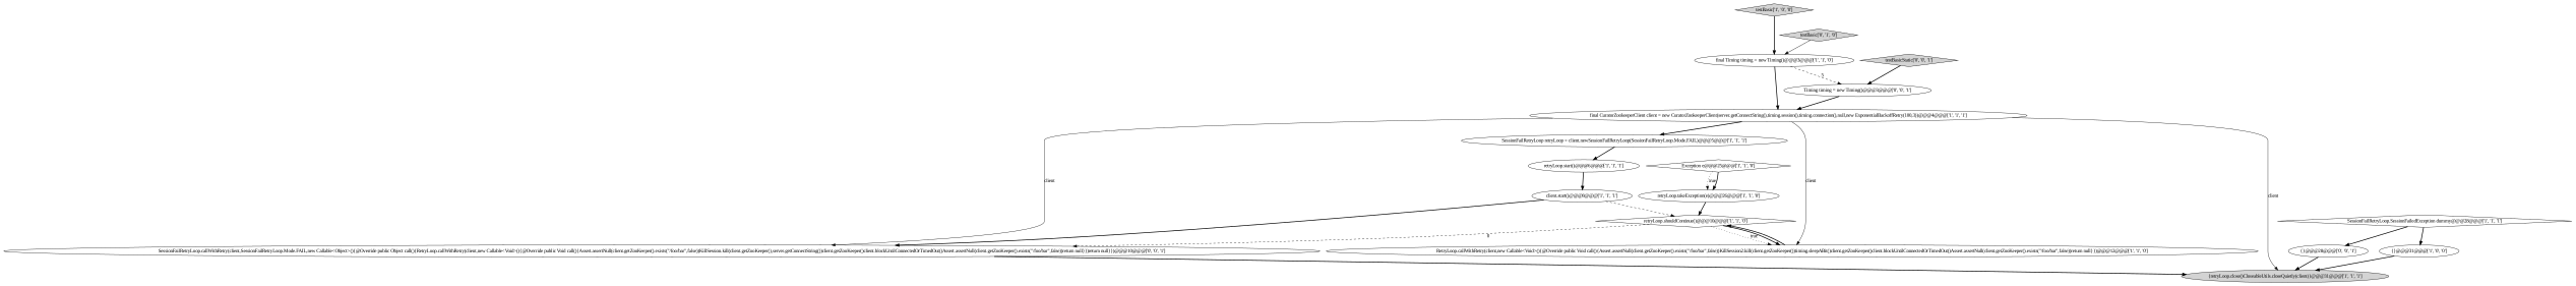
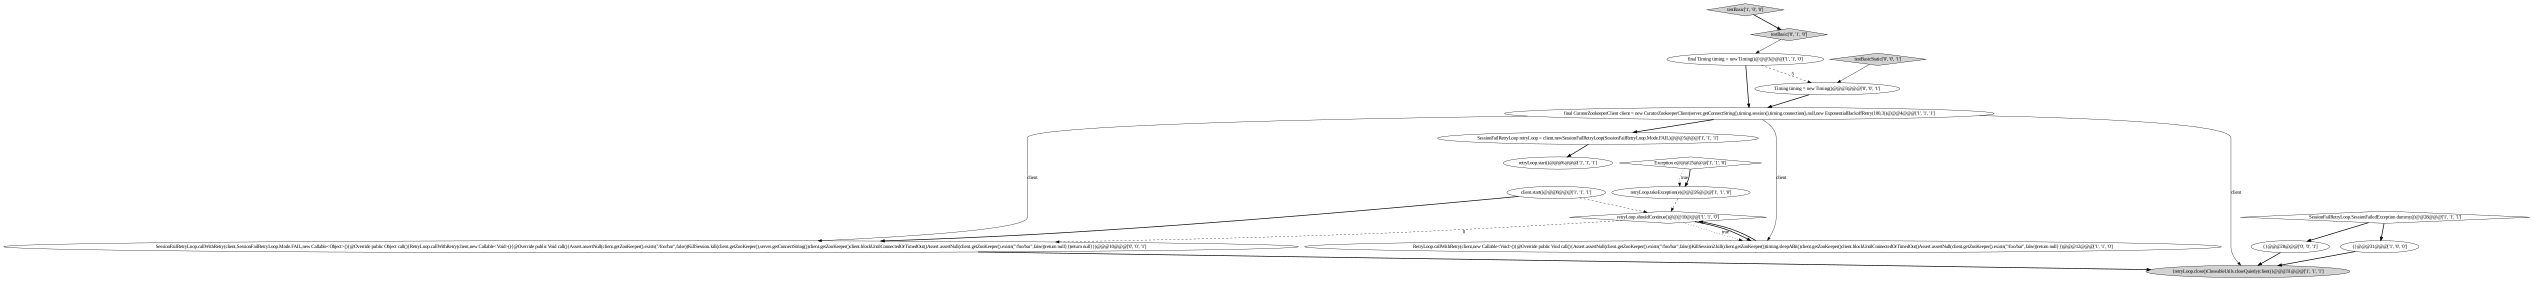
  digraph {
    fontname="Liberation Serif"
    node [fillcolor=white fontname="Liberation Serif" shape=ellipse style=filled]
    edge [fontname="Liberation Serif" style=bold]
    n1 [label="client.start()@@@8@@@['1', '1', '1']"]
    n2 [label="SessionFailRetryLoop.callWithRetry(client,SessionFailRetryLoop.Mode.FAIL,new Callable<Object>(){@Override public Object call(){RetryLoop.callWithRetry(client,new Callable<Void>(){@Override public Void call(){Assert.assertNull(client.getZooKeeper().exists(\"/foo/bar\",false))KillSession.kill(client.getZooKeeper(),server.getConnectString())client.getZooKeeper()client.blockUntilConnectedOrTimedOut()Assert.assertNull(client.getZooKeeper().exists(\"/foo/bar\",false))return null}})return null}})@@@10@@@['0', '0', '1']"]
    n3 [label="retryLoop.shouldContinue()@@@10@@@['1', '1', '0']" shape=diamond]
    n4 [fillcolor=lightgray label="{retryLoop.close()CloseableUtils.closeQuietly(client)}@@@31@@@['1', '1', '1']"]
    n5 [label="RetryLoop.callWithRetry(client,new Callable<Void>(){@Override public Void call(){Assert.assertNull(client.getZooKeeper().exists(\"/foo/bar\",false))KillSession2.kill(client.getZooKeeper())timing.sleepABit()client.getZooKeeper()client.blockUntilConnectedOrTimedOut()Assert.assertNull(client.getZooKeeper().exists(\"/foo/bar\",false))return null}})@@@12@@@['1', '1', '0']"]
    n6 [label="SessionFailRetryLoop retryLoop = client.newSessionFailRetryLoop(SessionFailRetryLoop.Mode.FAIL)@@@5@@@['1', '1', '1']"]
    n7 [label="retryLoop.start()@@@6@@@['1', '1', '1']"]
    n8 [fillcolor=lightgray label="testBasic['1', '0', '0']" shape=diamond]
    n9 [label="final Timing timing = new Timing()@@@3@@@['1', '1', '0']"]
    n10 [label="Timing timing = new Timing()@@@3@@@['0', '0', '1']"]
    n11 [label="final CuratorZookeeperClient client = new CuratorZookeeperClient(server.getConnectString(),timing.session(),timing.connection(),null,new ExponentialBackoffRetry(100,3))@@@4@@@['1', '1', '1']"]
    n12 [label="{}@@@31@@@['1', '0', '0']"]
    n13 [label="Exception e@@@25@@@['1', '1', '0']" shape=diamond]
    n14 [label="retryLoop.takeException(e)@@@26@@@['1', '1', '0']"]
    n15 [label="{}@@@28@@@['0', '0', '1']"]
    n16 [label="SessionFailRetryLoop.SessionFailedException dummy@@@28@@@['1', '1', '1']" shape=diamond]
    n17 [fillcolor=lightgray label="testBasic['0', '1', '0']" shape=diamond]
    n18 [fillcolor=lightgray label="testBasicStatic['0', '0', '1']" shape=diamond]
    n1 -> n2
    n1 -> n3 [style=dashed]
    n2 -> n4
    n3 -> n2 [label=0 style=dashed]
    n3 -> n5 [label=true style=dotted]
    n3 -> n5
    n5 -> n3
    n6 -> n7
-   n7 -> n1
-   n8 -> n9
+   n8 -> n17
    n9 -> n10 [label=5 style=dashed]
    n9 -> n11
    n10 -> n11
    n11 -> n2 [label=client style=solid]
    n11 -> n4 [label=client style=solid]
    n11 -> n5 [label=client style=solid]
    n11 -> n6
    n12 -> n4
    n13 -> n14 [label=true style=dotted]
    n13 -> n14
-   n14 -> n3
+   n14 -> n3 [style=dashed]
    n15 -> n4
    n16 -> n12
    n16 -> n15
    n17 -> n9 [style=solid]
-   n18 -> n10
+   n18 -> n10 [style=solid]
  }
